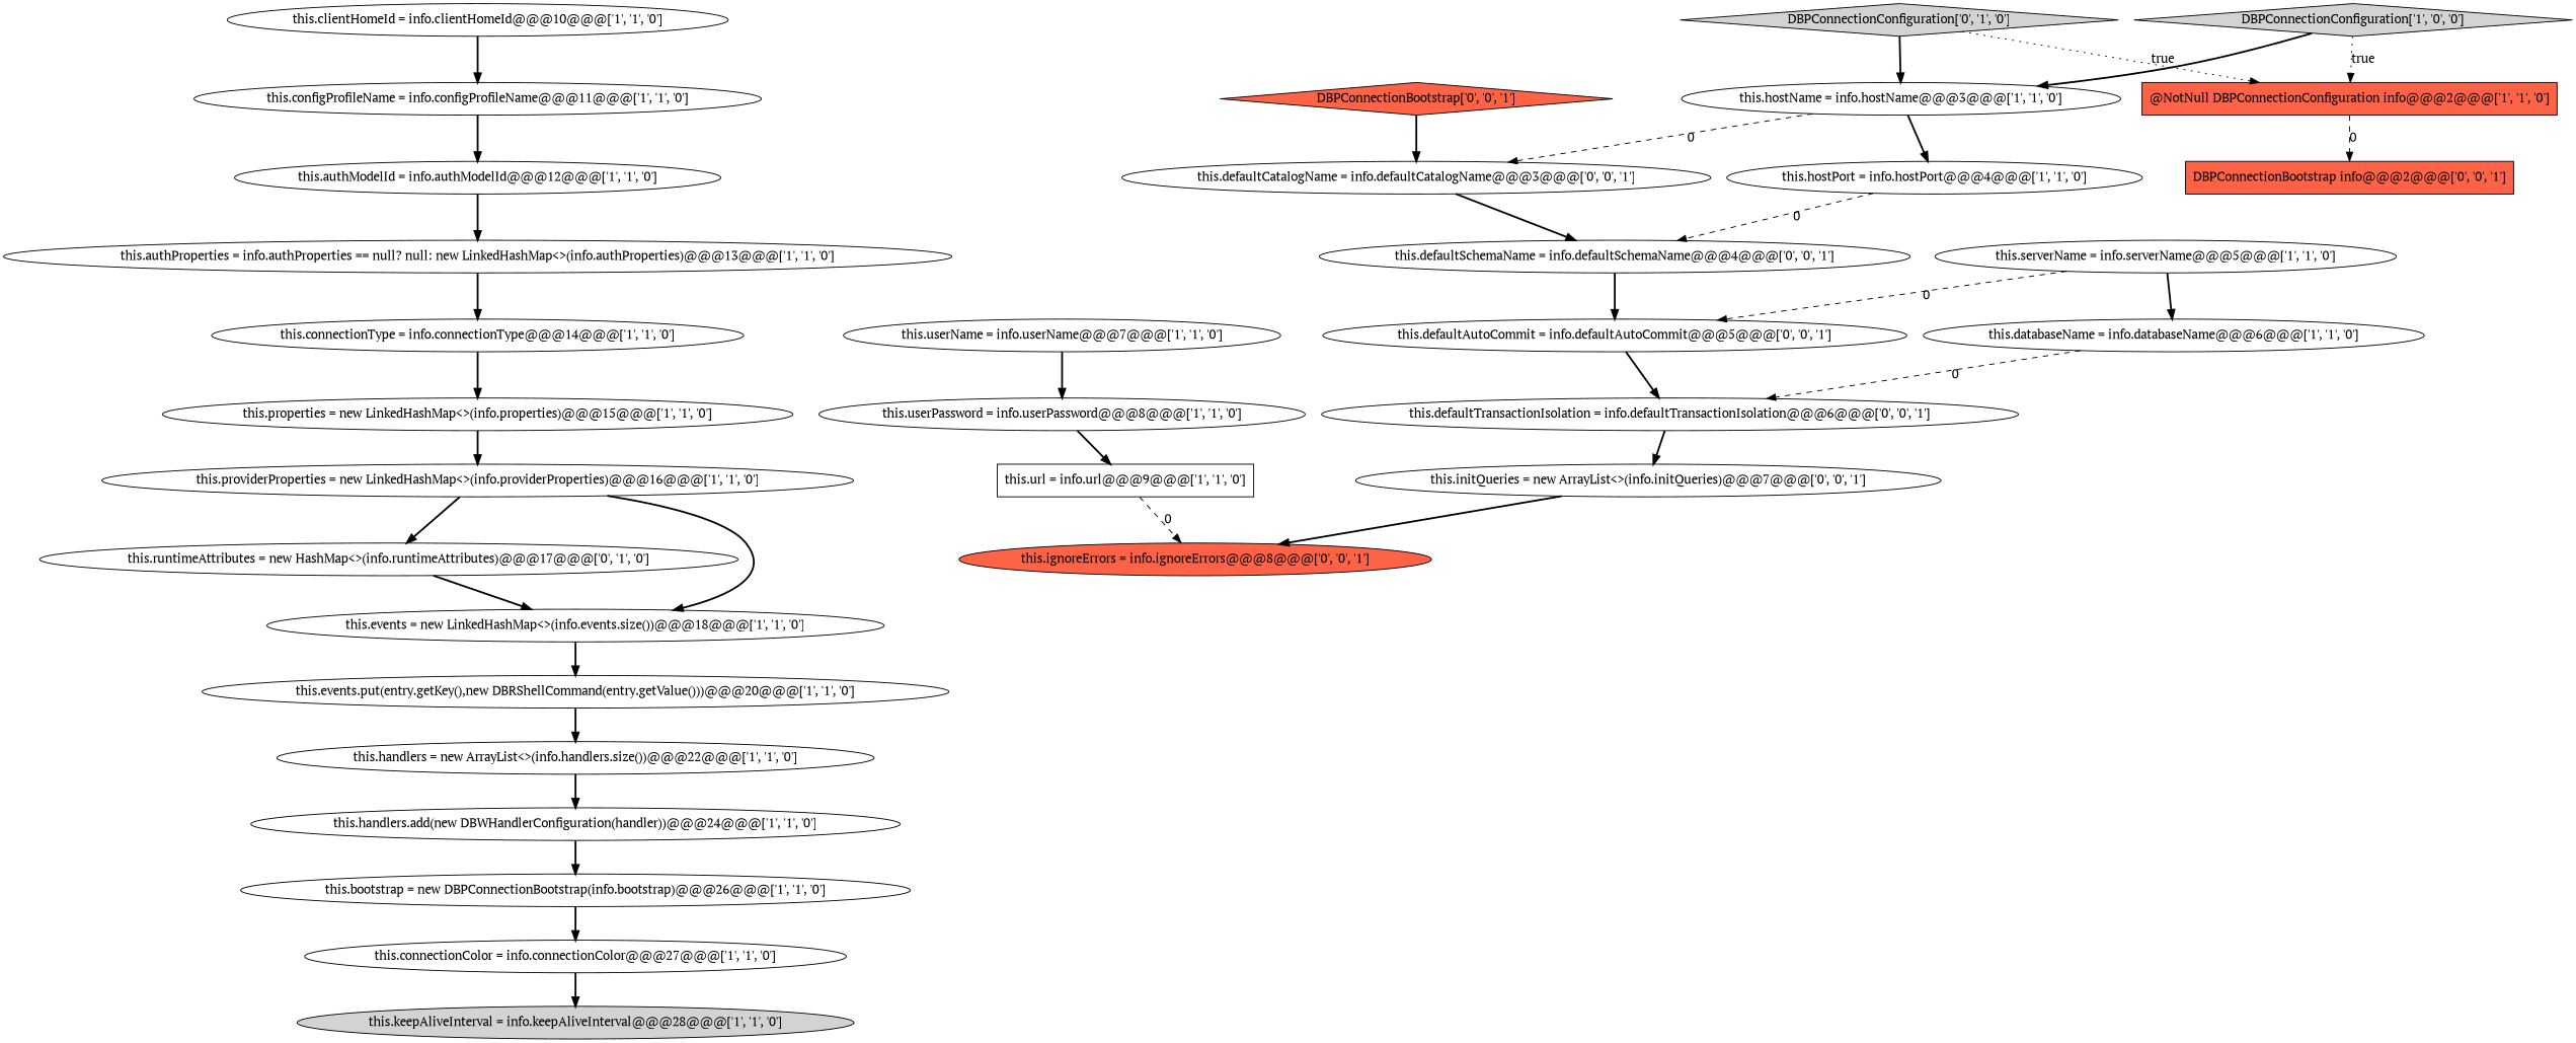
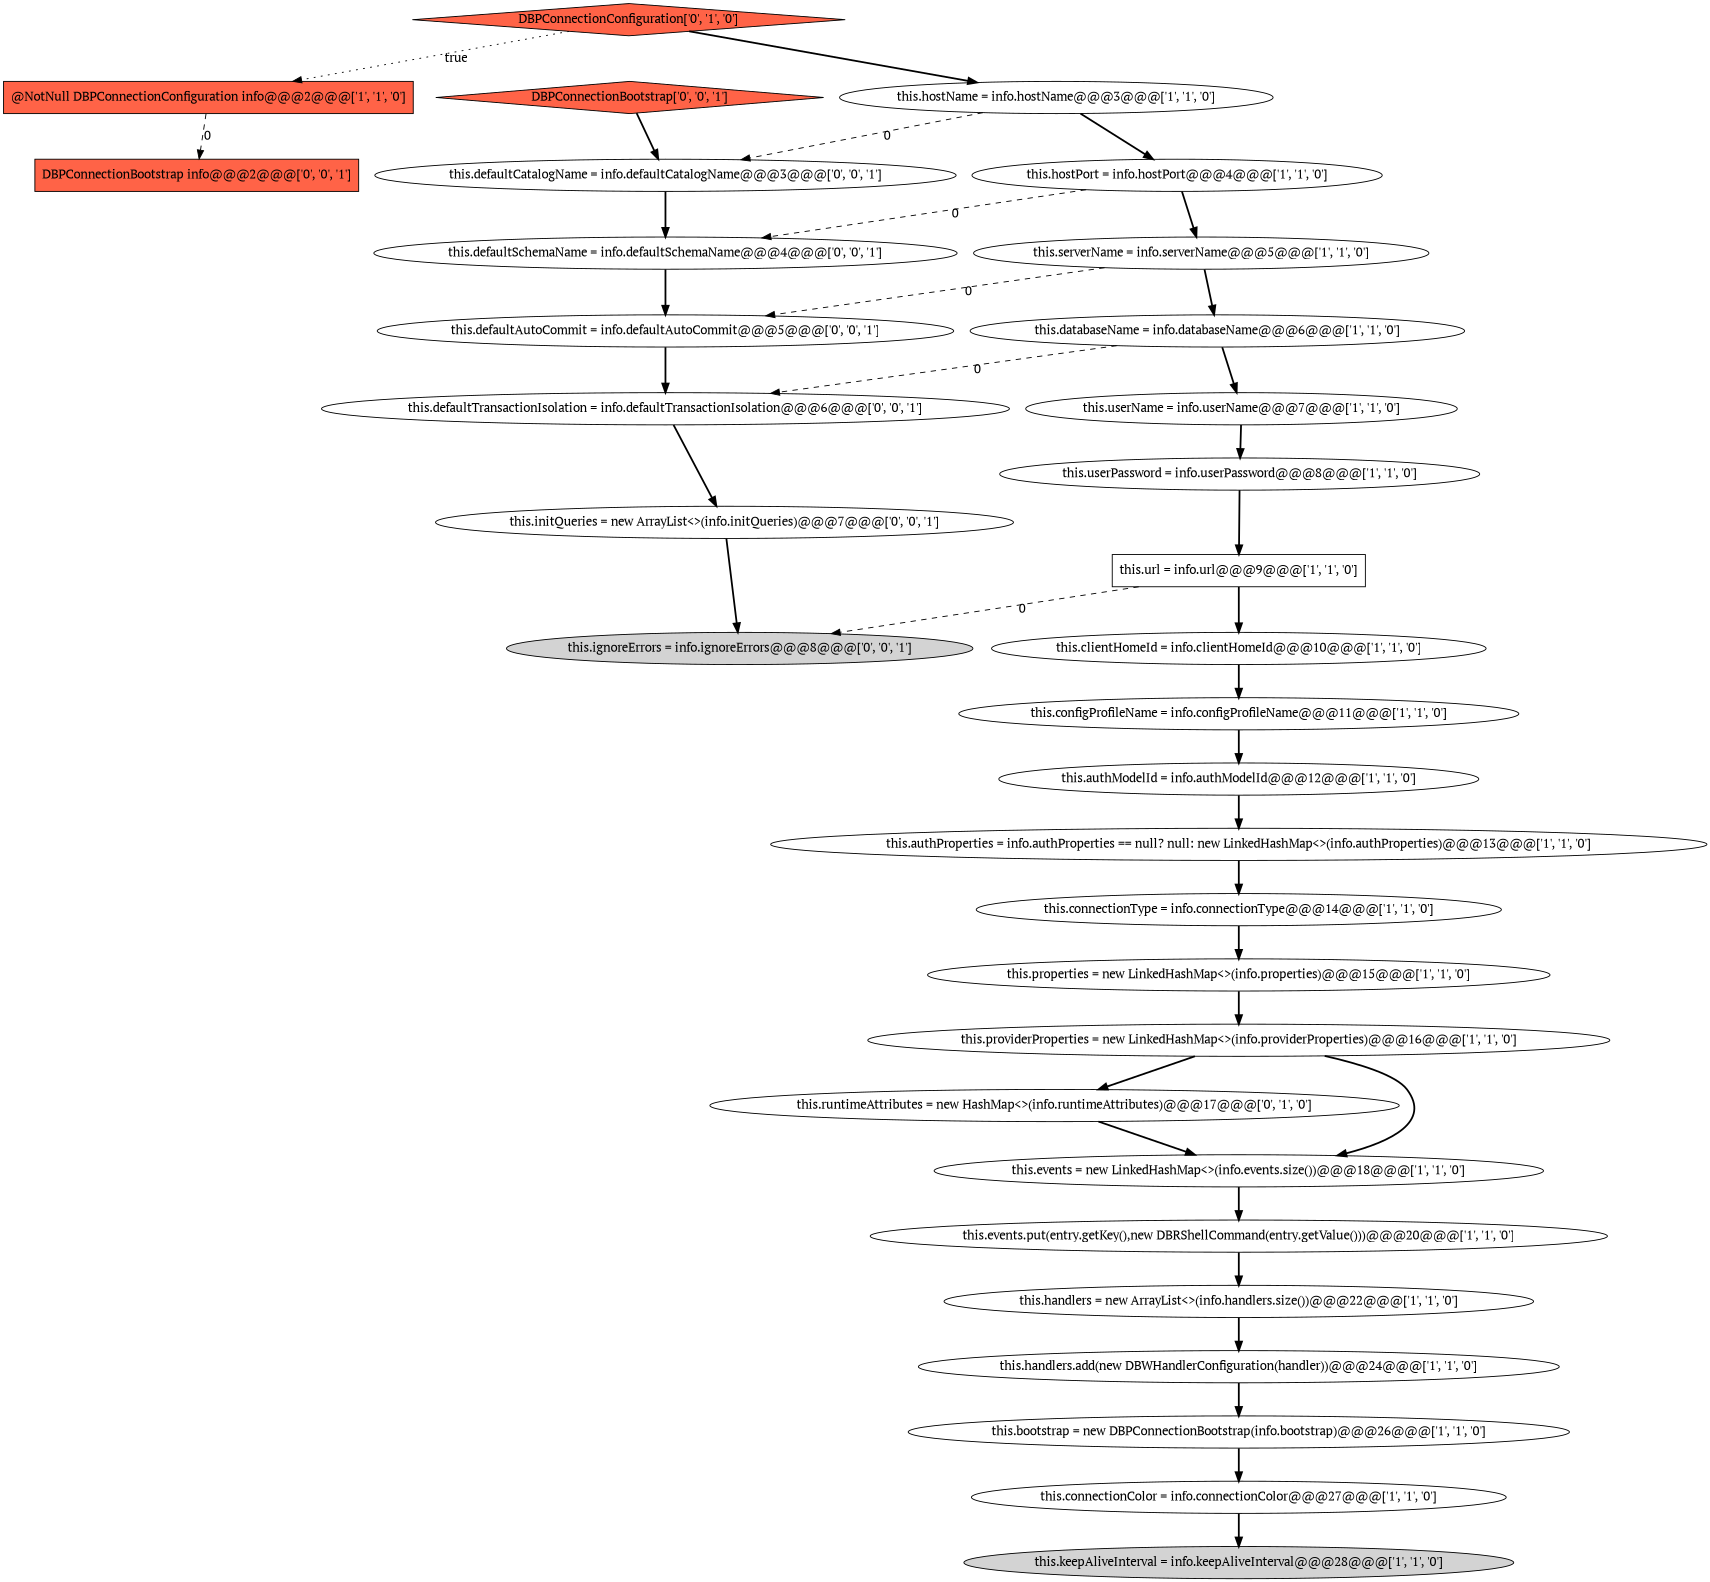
  digraph {
    fontname="PT Serif"
    node [fillcolor=white fontname="PT Serif" shape=ellipse style=filled]
    edge [fontname="PT Serif" style=bold]
    n1 [label="this.providerProperties = new LinkedHashMap<>(info.providerProperties)@@@16@@@['1', '1', '0']"]
    n2 [label="this.runtimeAttributes = new HashMap<>(info.runtimeAttributes)@@@17@@@['0', '1', '0']"]
    n3 [label="this.events = new LinkedHashMap<>(info.events.size())@@@18@@@['1', '1', '0']"]
    n4 [label="this.events.put(entry.getKey(),new DBRShellCommand(entry.getValue()))@@@20@@@['1', '1', '0']"]
    n5 [label="this.connectionColor = info.connectionColor@@@27@@@['1', '1', '0']"]
    n6 [fillcolor=lightgray label="this.keepAliveInterval = info.keepAliveInterval@@@28@@@['1', '1', '0']"]
    n7 [label="this.authProperties = info.authProperties == null? null: new LinkedHashMap<>(info.authProperties)@@@13@@@['1', '1', '0']"]
    n8 [label="this.connectionType = info.connectionType@@@14@@@['1', '1', '0']"]
    n9 [label="this.properties = new LinkedHashMap<>(info.properties)@@@15@@@['1', '1', '0']"]
    n10 [label="this.userPassword = info.userPassword@@@8@@@['1', '1', '0']"]
    n11 [label="this.url = info.url@@@9@@@['1', '1', '0']" shape=box]
-   n12 [fillcolor=tomato label="this.ignoreErrors = info.ignoreErrors@@@8@@@['0', '0', '1']"]
+   n12 [fillcolor=lightgray label="this.ignoreErrors = info.ignoreErrors@@@8@@@['0', '0', '1']"]
    n13 [label="this.clientHomeId = info.clientHomeId@@@10@@@['1', '1', '0']"]
-   n14 [fillcolor=lightgray label="DBPConnectionConfiguration['0', '1', '0']" shape=diamond]
+   n14 [fillcolor=tomato label="DBPConnectionConfiguration['0', '1', '0']" shape=diamond]
    n15 [fillcolor=tomato label="@NotNull DBPConnectionConfiguration info@@@2@@@['1', '1', '0']" shape=box]
    n16 [label="this.hostName = info.hostName@@@3@@@['1', '1', '0']"]
    n17 [fillcolor=tomato label="DBPConnectionBootstrap info@@@2@@@['0', '0', '1']" shape=box]
    n18 [label="this.defaultCatalogName = info.defaultCatalogName@@@3@@@['0', '0', '1']"]
    n19 [label="this.hostPort = info.hostPort@@@4@@@['1', '1', '0']"]
    n20 [label="this.defaultAutoCommit = info.defaultAutoCommit@@@5@@@['0', '0', '1']"]
    n21 [label="this.defaultTransactionIsolation = info.defaultTransactionIsolation@@@6@@@['0', '0', '1']"]
    n22 [label="this.initQueries = new ArrayList<>(info.initQueries)@@@7@@@['0', '0', '1']"]
    n23 [label="this.handlers = new ArrayList<>(info.handlers.size())@@@22@@@['1', '1', '0']"]
    n24 [label="this.handlers.add(new DBWHandlerConfiguration(handler))@@@24@@@['1', '1', '0']"]
-   n25 [fillcolor=lightgray label="DBPConnectionConfiguration['1', '0', '0']" shape=diamond]
    n26 [label="this.serverName = info.serverName@@@5@@@['1', '1', '0']"]
    n27 [label="this.databaseName = info.databaseName@@@6@@@['1', '1', '0']"]
    n28 [label="this.userName = info.userName@@@7@@@['1', '1', '0']"]
    n29 [fillcolor=tomato label="DBPConnectionBootstrap['0', '0', '1']" shape=diamond]
    n30 [label="this.defaultSchemaName = info.defaultSchemaName@@@4@@@['0', '0', '1']"]
    n31 [label="this.authModelId = info.authModelId@@@12@@@['1', '1', '0']"]
    n32 [label="this.configProfileName = info.configProfileName@@@11@@@['1', '1', '0']"]
    n33 [label="this.bootstrap = new DBPConnectionBootstrap(info.bootstrap)@@@26@@@['1', '1', '0']"]
    n1 -> n2
    n1 -> n3
    n2 -> n3
    n3 -> n4
    n4 -> n23
    n5 -> n6
    n7 -> n8
    n8 -> n9
    n9 -> n1
    n10 -> n11
    n11 -> n12 [label=0 style=dashed]
+   n11 -> n13
    n13 -> n32
    n14 -> n15 [label=true style=dotted]
    n14 -> n16
    n15 -> n17 [label=0 style=dashed]
    n16 -> n18 [label=0 style=dashed]
    n16 -> n19
    n18 -> n30
+   n19 -> n26
    n19 -> n30 [label=0 style=dashed]
    n20 -> n21
    n21 -> n22
    n22 -> n12
    n23 -> n24
    n24 -> n33
-   n25 -> n15 [label=true style=dotted]
-   n25 -> n16
    n26 -> n20 [label=0 style=dashed]
    n26 -> n27
    n27 -> n21 [label=0 style=dashed]
+   n27 -> n28
    n28 -> n10
    n29 -> n18
    n30 -> n20
    n31 -> n7
    n32 -> n31
    n33 -> n5
  }
